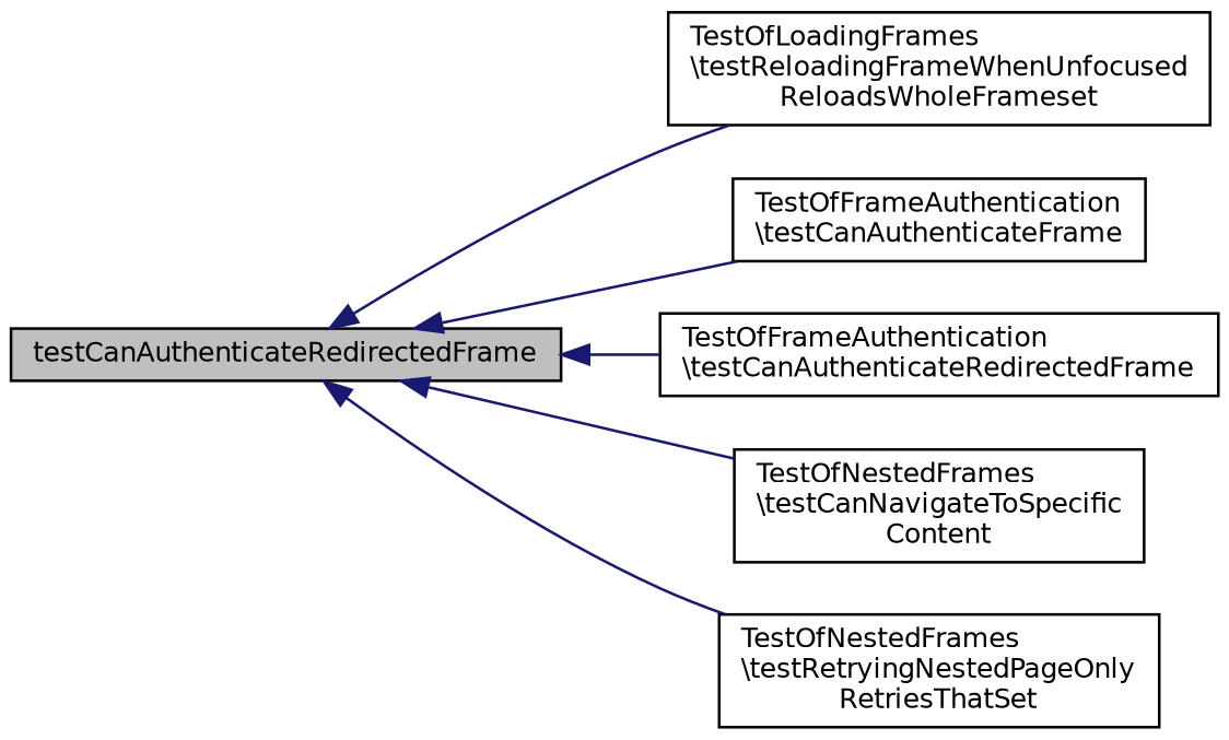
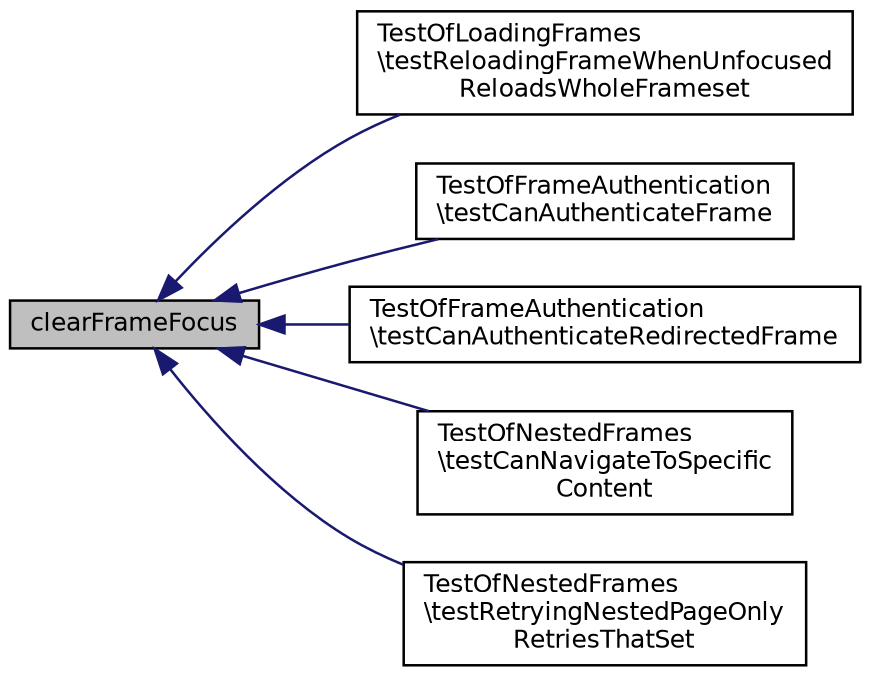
  digraph {
    rankdir=LR
    node [color=black fillcolor=white fontname=Helvetica fontsize=10 shape=record style=filled]
    edge [color=midnightblue dir=back fontname=Helvetica fontsize=10 labelfontname=Helvetica labelfontsize=10 style=solid]
-   n1 [fillcolor=grey75 fontcolor=black height=0.2 label=testCanAuthenticateRedirectedFrame width=0.4]
+   n1 [fillcolor=grey75 fontcolor=black height=0.2 label=clearFrameFocus width=0.4]
    n2 [height=0.2 label="TestOfLoadingFrames\l\\testReloadingFrameWhenUnfocused\lReloadsWholeFrameset" width=0.4]
    n3 [height=0.2 label="TestOfFrameAuthentication\l\\testCanAuthenticateFrame" width=0.4]
    n4 [height=0.2 label="TestOfFrameAuthentication\l\\testCanAuthenticateRedirectedFrame" width=0.4]
    n5 [height=0.2 label="TestOfNestedFrames\l\\testCanNavigateToSpecific\lContent" width=0.4]
    n6 [height=0.2 label="TestOfNestedFrames\l\\testRetryingNestedPageOnly\lRetriesThatSet" width=0.4]
    n1 -> n2
    n1 -> n3
    n1 -> n4
    n1 -> n5
    n1 -> n6
  }
